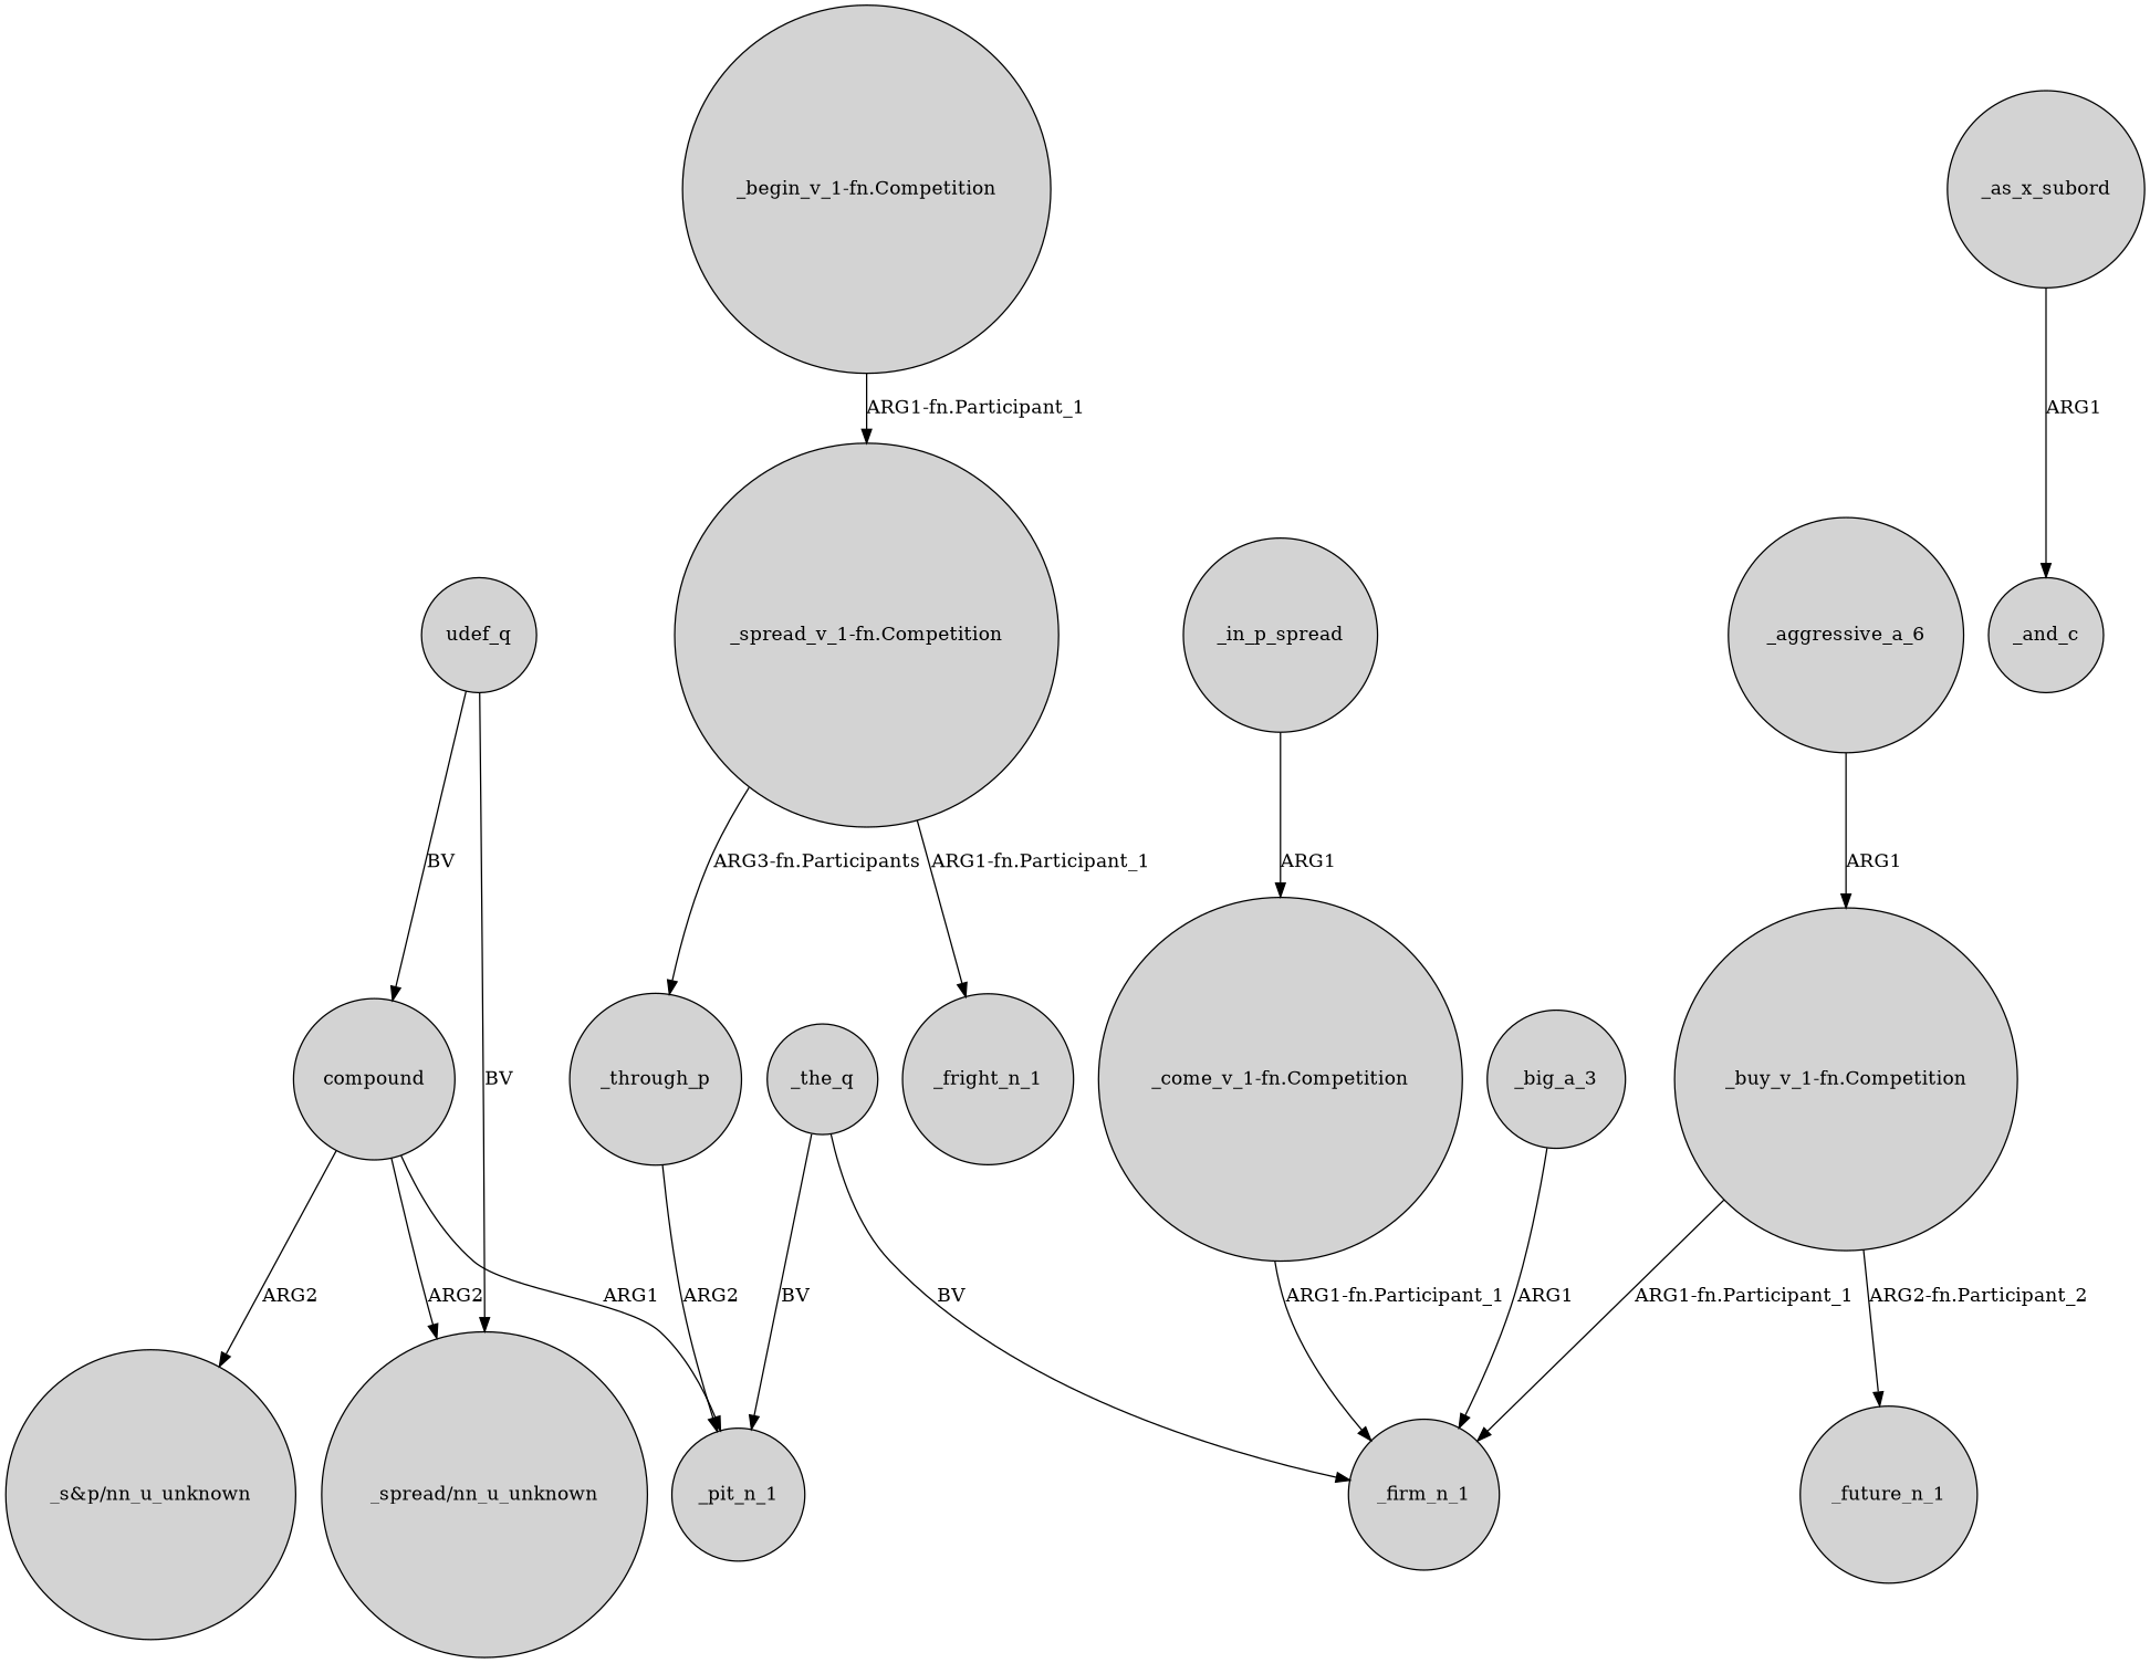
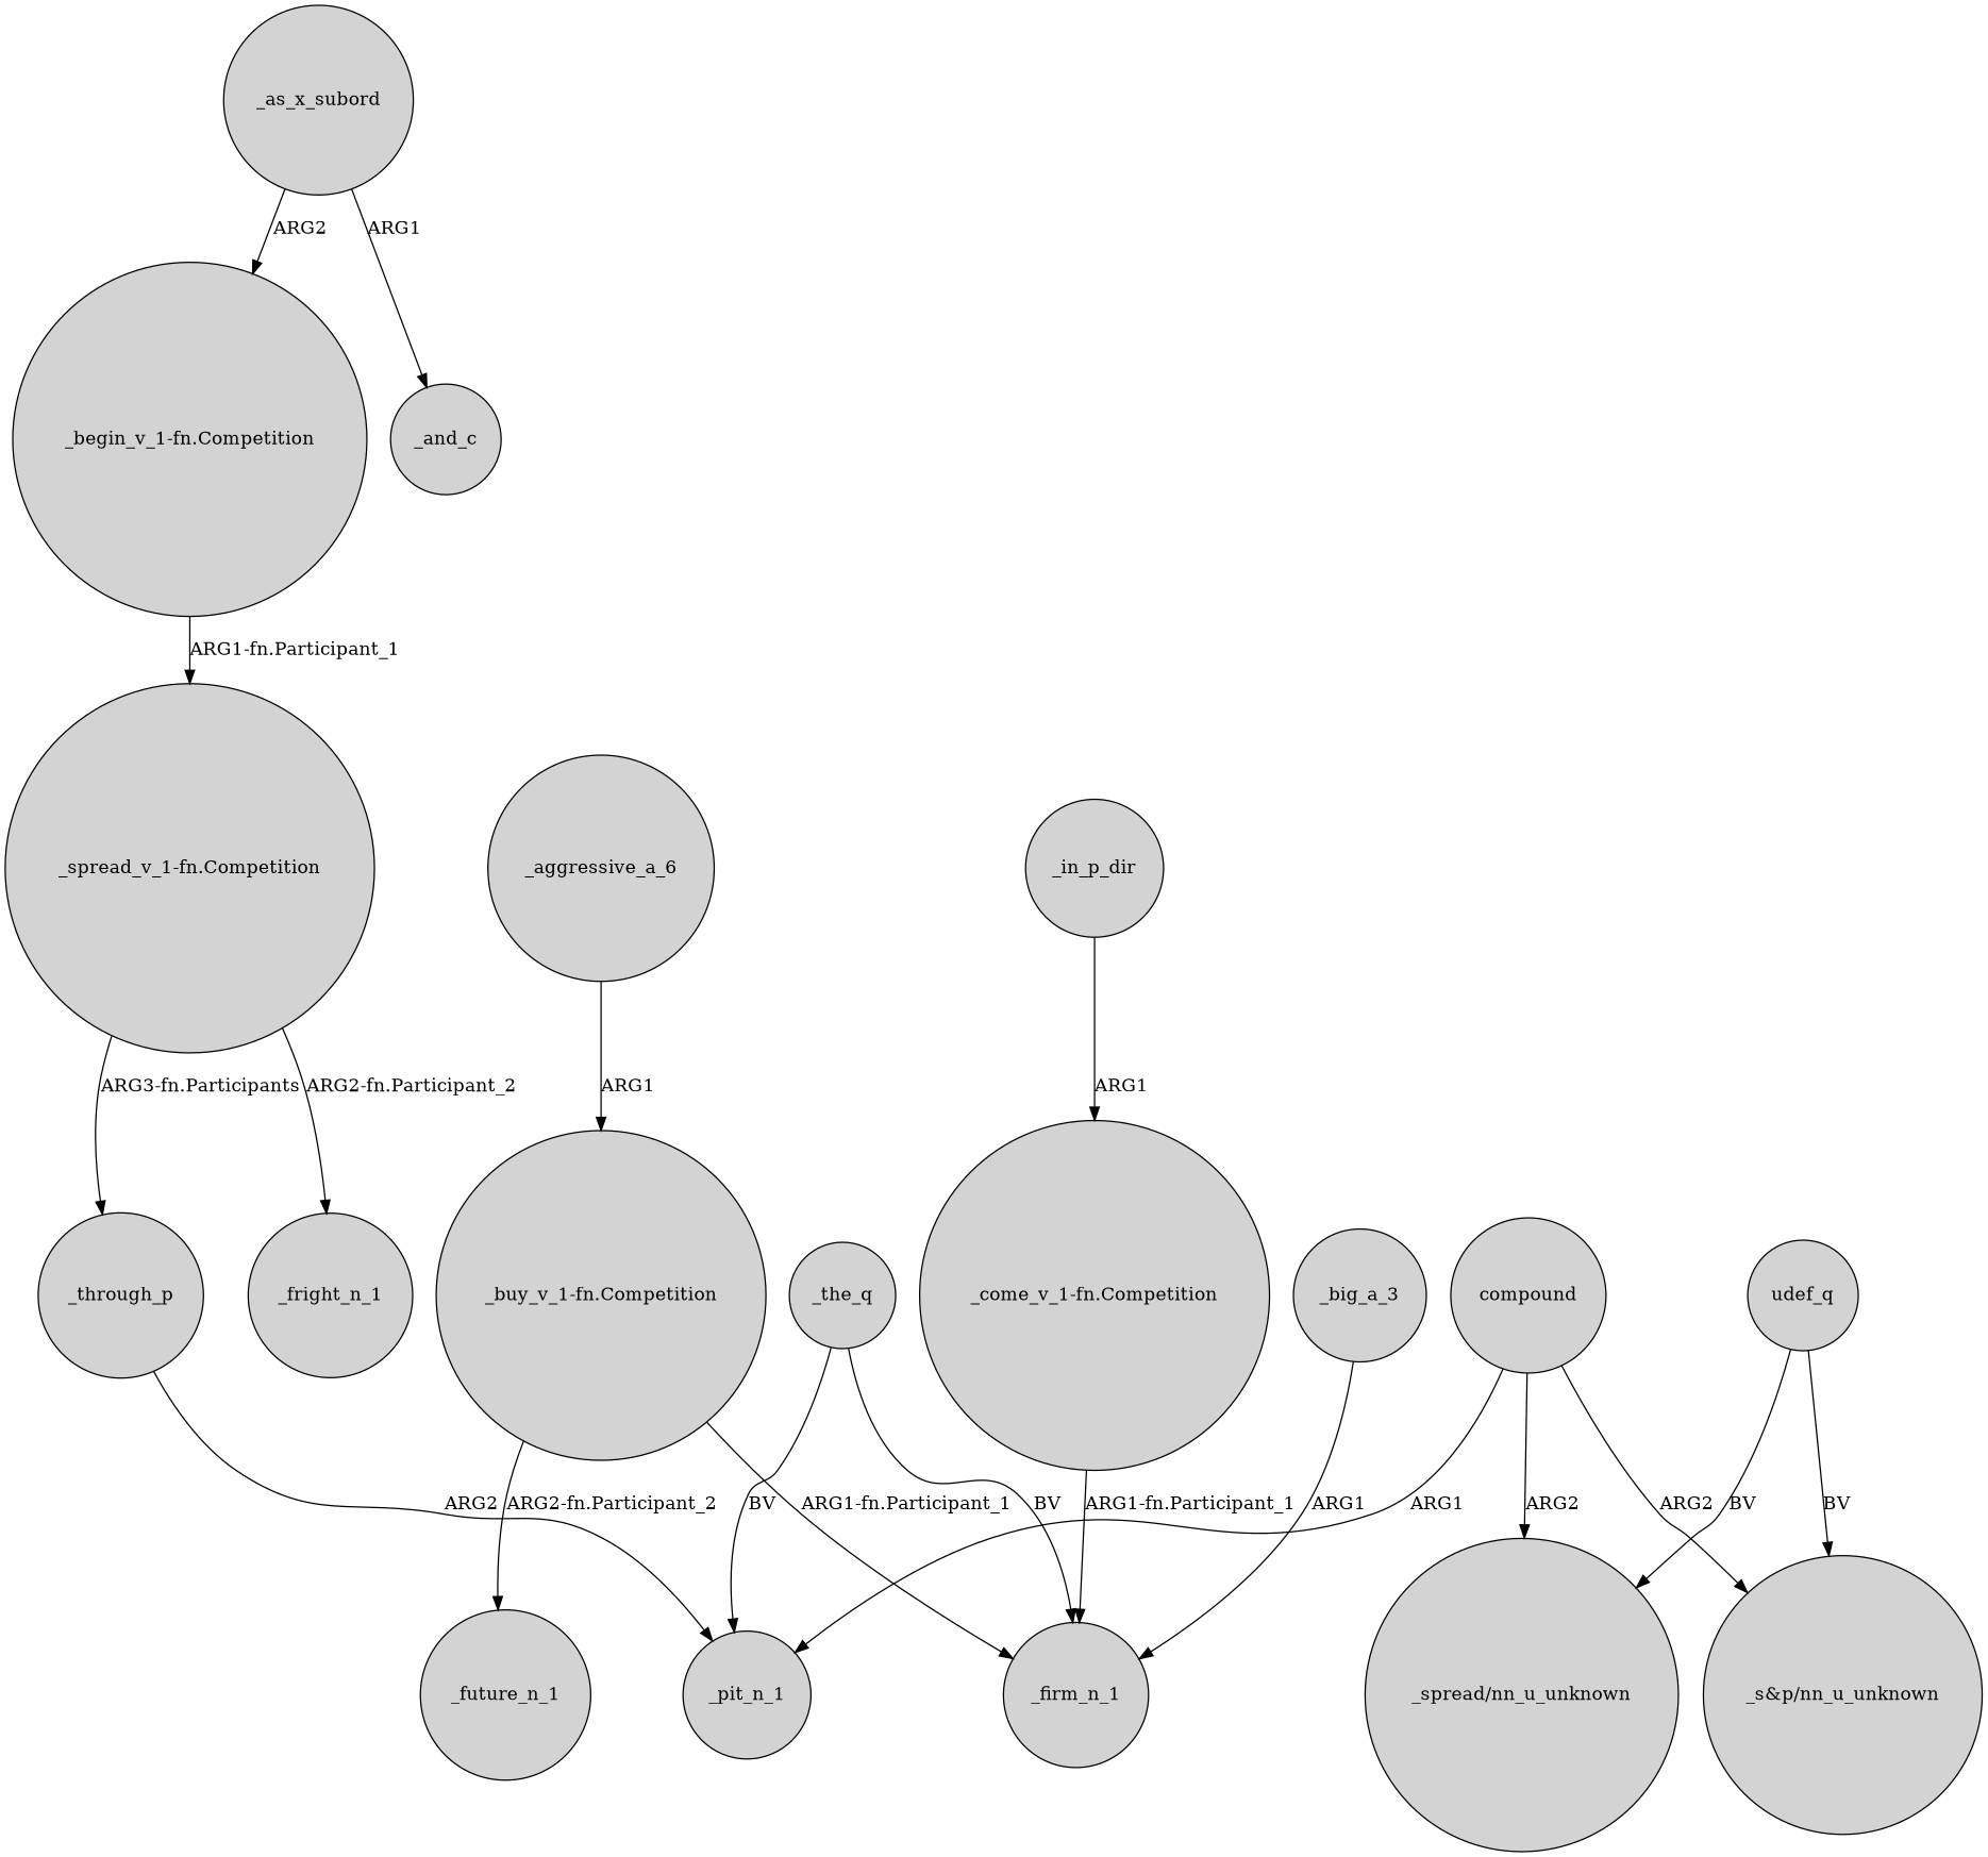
  digraph {
    node [shape=circle style=filled]
    compound
    _pit_n_1
    n3 [label="_spread/nn_u_unknown"]
    "_s&p/nn_u_unknown"
    "_buy_v_1-fn.Competition"
    _firm_n_1
    _future_n_1
    _the_q
    "_come_v_1-fn.Competition"
    n10 [label=_big_a_3]
    udef_q
    _through_p
    n13 [label=_aggressive_a_6]
    _as_x_subord
    "_begin_v_1-fn.Competition"
    _and_c
    "_spread_v_1-fn.Competition"
    _fright_n_1
-   _in_p_dir [label=_in_p_spread]
+   _in_p_dir
    compound -> _pit_n_1 [label=ARG1]
    compound -> n3 [label=ARG2]
    compound -> "_s&p/nn_u_unknown" [label=ARG2]
    "_buy_v_1-fn.Competition" -> _firm_n_1 [label="ARG1-fn.Participant_1"]
    "_buy_v_1-fn.Competition" -> _future_n_1 [label="ARG2-fn.Participant_2"]
    _the_q -> _pit_n_1 [label=BV]
    _the_q -> _firm_n_1 [label=BV]
    "_come_v_1-fn.Competition" -> _firm_n_1 [label="ARG1-fn.Participant_1"]
    n10 -> _firm_n_1 [label=ARG1]
    udef_q -> n3 [label=BV]
-   udef_q -> compound [label=BV]
+   udef_q -> "_s&p/nn_u_unknown" [label=BV]
    _through_p -> _pit_n_1 [label=ARG2]
    n13 -> "_buy_v_1-fn.Competition" [label=ARG1]
+   _as_x_subord -> "_begin_v_1-fn.Competition" [label=ARG2]
    _as_x_subord -> _and_c [label=ARG1]
    "_begin_v_1-fn.Competition" -> "_spread_v_1-fn.Competition" [label="ARG1-fn.Participant_1"]
    "_spread_v_1-fn.Competition" -> _through_p [label="ARG3-fn.Participants"]
-   "_spread_v_1-fn.Competition" -> _fright_n_1 [label="ARG1-fn.Participant_1"]
+   "_spread_v_1-fn.Competition" -> _fright_n_1 [label="ARG2-fn.Participant_2"]
    _in_p_dir -> "_come_v_1-fn.Competition" [label=ARG1]
  }
